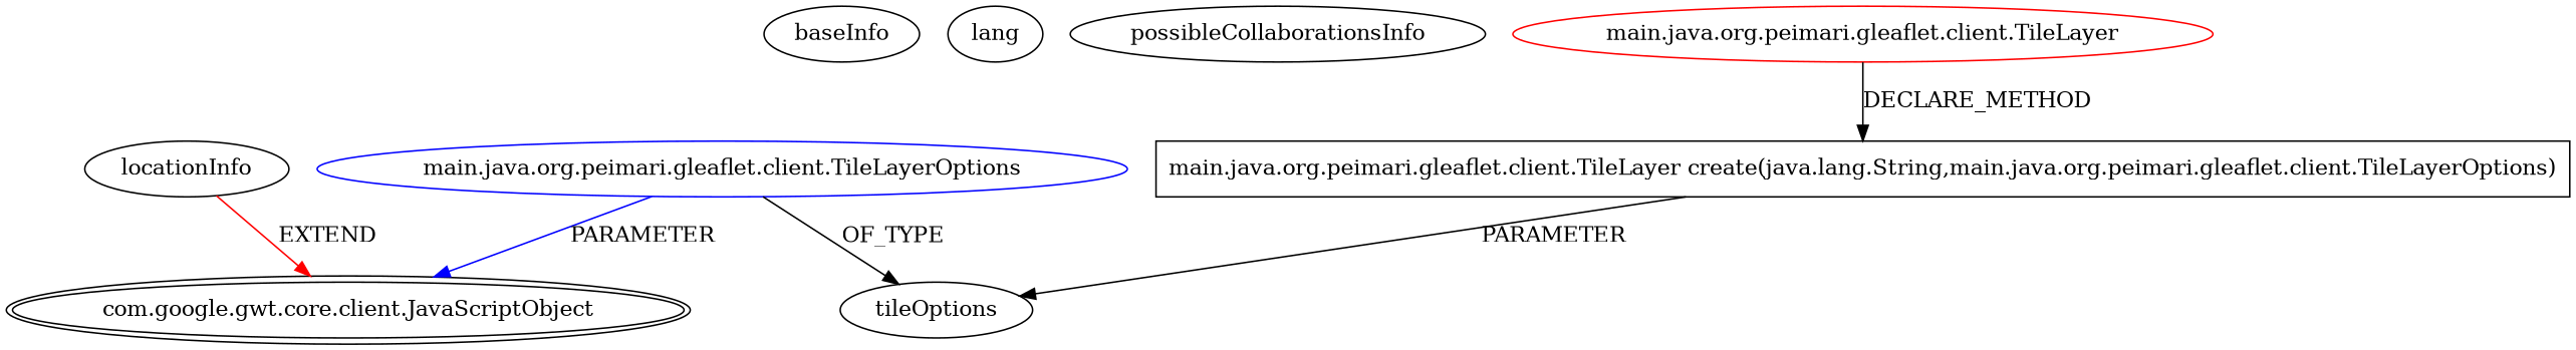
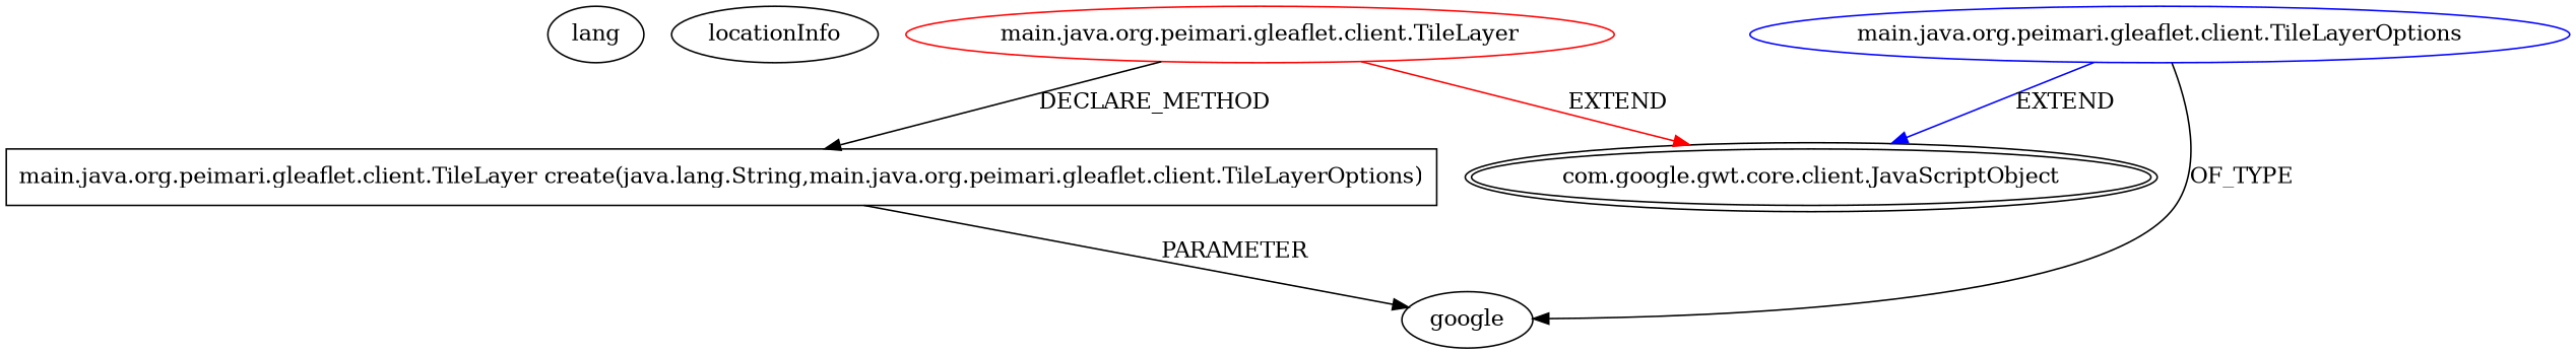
  digraph {
-   baseInfo [category=extension_graph graphId=4072 isAnonymous=false possibleRelation=true]
    n2 [0="com.google.gwt.core.client.JavaScriptObject" label=lang]
-   possibleCollaborationsInfo [0="4072~CLIENT_METHOD_DECLARATION-PARAMETER_DECLARATION-~com.google.gwt.core.client.JavaScriptObject ~com.google.gwt.core.client.JavaScriptObject ~false~false"]
    locationInfo [contextSignature=TileLayer filePath="/mstahv-g-leaflet/g-leaflet-master/src/main/java/org/peimari/gleaflet/client/TileLayer.java" graphId=4072 projectName="mstahv-g-leaflet"]
    n5 [color=red isFrameworkType=false label="main.java.org.peimari.gleaflet.client.TileLayer" vertexType=ROOT_CLIENT_CLASS_DECLARATION]
    n6 [isFrameworkType=true label="com.google.gwt.core.client.JavaScriptObject" peripheries=2 vertexType=FRAMEWORK_CLASS_TYPE]
    n7 [isFrameworkType=false label="main.java.org.peimari.gleaflet.client.TileLayer create(java.lang.String,main.java.org.peimari.gleaflet.client.TileLayerOptions)" shape=box vertexType=CLIENT_METHOD_DECLARATION]
-   n8 [isFrameworkType=false label=tileOptions vertexType=PARAMETER_DECLARATION]
+   n8 [isFrameworkType=false label=google vertexType=PARAMETER_DECLARATION]
    n9 [color=blue isFrameworkType=false label="main.java.org.peimari.gleaflet.client.TileLayerOptions" vertexType=REFERENCE_CLIENT_CLASS_DECLARATION]
-   locationInfo -> n6 [color=red label=EXTEND]
+   n5 -> n6 [color=red label=EXTEND]
    n5 -> n7 [label=DECLARE_METHOD]
    n7 -> n8 [label=PARAMETER]
-   n9 -> n6 [color=blue label=PARAMETER]
+   n9 -> n6 [color=blue label=EXTEND]
    n9 -> n8 [label=OF_TYPE]
  }
